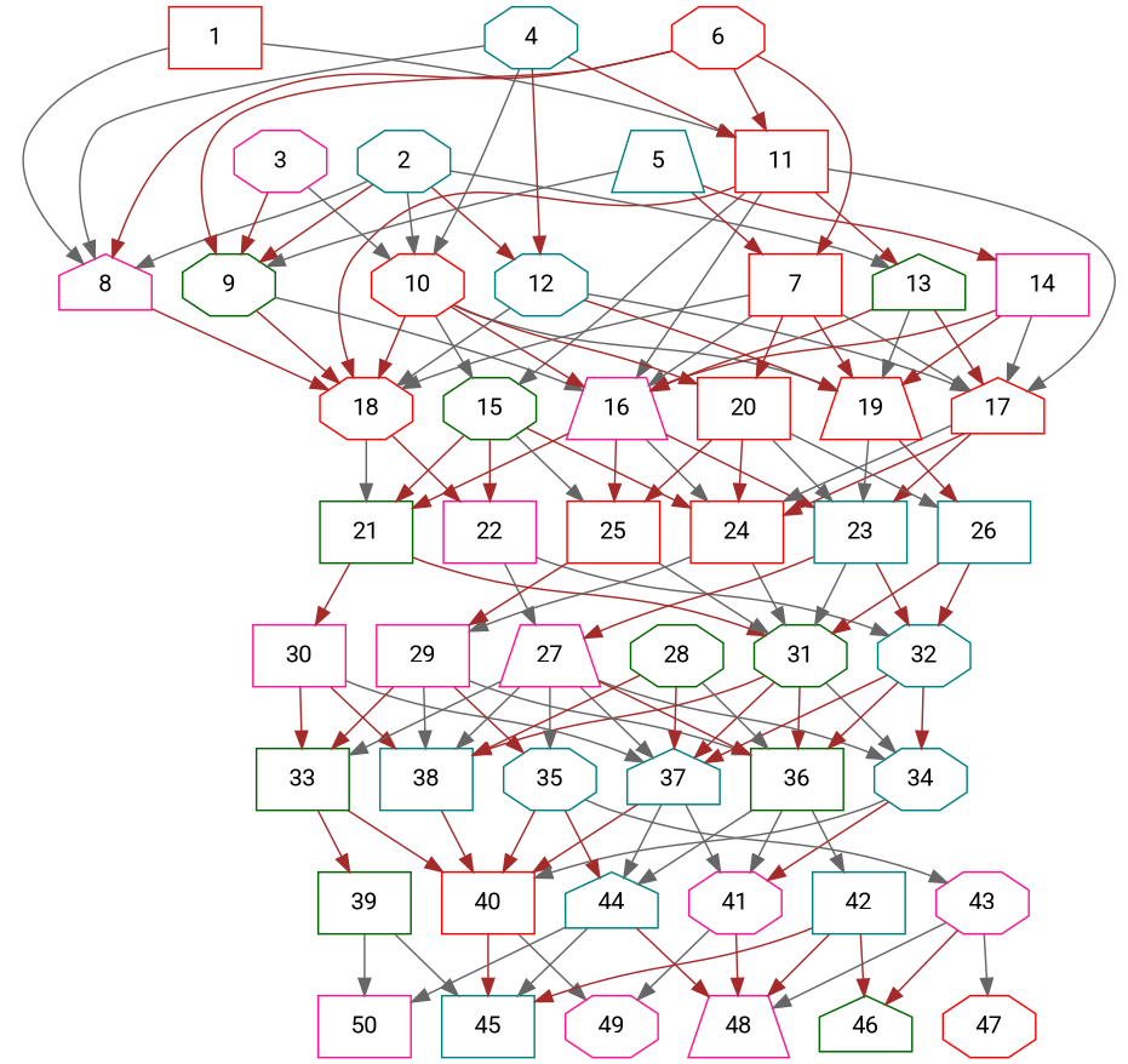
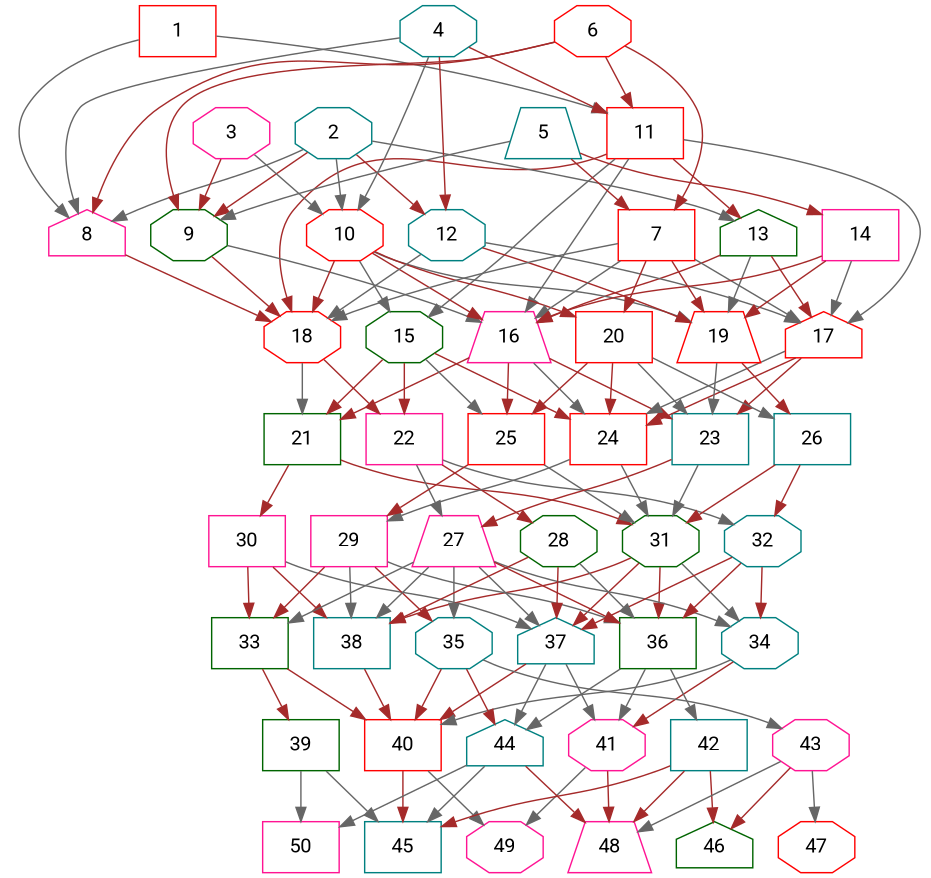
  digraph {
    fontname=Roboto
    node [alpha=0.07 color=teal fontname=Roboto shape=box]
    edge [color=brown fontname=Roboto]
    1 [alpha=0.14 color=red]
    8 [alpha=0.06 color=deeppink shape=house]
    11 [alpha=0.16 color=red]
    18 [alpha=0.06 color=red shape=octagon]
    16 [alpha=0.08 color=deeppink shape=trapezium]
    17 [alpha=0.02 color=red shape=house]
    15 [alpha=0.09 color=darkgreen shape=octagon]
    13 [alpha=0.16 color=darkgreen shape=house]
    21 [alpha=0.08 color=darkgreen]
    22 [alpha=0.19 color=deeppink]
    24 [alpha=0.19 color=red]
    25 [alpha=0.06 color=red]
    23
    19 [alpha=0.17 color=red shape=trapezium]
    26 [alpha=0.13]
    2 [alpha=0.13 shape=octagon]
    9 [color=darkgreen shape=octagon]
    10 [alpha=0.15 color=red shape=octagon]
    12 [alpha=0.10 shape=octagon]
    20 [alpha=0.11 color=red]
    3 [alpha=0.02 color=deeppink shape=octagon]
    4 [shape=octagon]
    5 [alpha=0.18 shape=trapezium]
    7 [alpha=0.03 color=red]
    14 [alpha=0.19 color=deeppink]
    6 [alpha=0.09 color=red shape=octagon]
    30 [alpha=0.12 color=deeppink]
    31 [alpha=0.15 color=darkgreen shape=octagon]
    29 [alpha=0.18 color=deeppink]
    27 [alpha=0.12 color=deeppink shape=trapezium]
    32 [alpha=0.05 shape=octagon]
    28 [alpha=0.06 color=darkgreen shape=octagon]
    33 [alpha=0.11 color=darkgreen]
    37 [alpha=0.14 shape=house]
    38 [alpha=0.13]
    34 [shape=octagon]
    36 [color=darkgreen]
    35 [alpha=0.17 shape=octagon]
    39 [alpha=0.17 color=darkgreen]
    40 [alpha=0.05 color=red]
    41 [alpha=0.14 color=deeppink shape=octagon]
    44 [alpha=0.12 shape=house]
    42 [alpha=0.14]
    43 [alpha=0.08 color=deeppink shape=octagon]
    45 [alpha=0.15]
    50 [alpha=0.13 color=deeppink]
    49 [alpha=0.00 color=deeppink shape=octagon]
    48 [alpha=0.19 color=deeppink shape=trapezium]
    46 [alpha=0.10 color=darkgreen shape=house]
    47 [alpha=0.16 color=red shape=octagon]
    1 -> 8 [color=gray40]
    1 -> 11 [color=gray40]
    8 -> 18
    11 -> 18
    11 -> 16 [color=gray40]
    11 -> 17 [color=gray40]
    11 -> 15 [color=gray40]
    11 -> 13
    18 -> 21 [color=gray40]
    18 -> 22
    16 -> 21
    16 -> 24 [color=gray40]
    16 -> 25
    16 -> 23
    17 -> 24 [color=gray40]
    17 -> 24
    17 -> 23
    15 -> 21
    15 -> 22
    15 -> 24
    15 -> 25 [color=gray40]
    13 -> 16
    13 -> 17
    13 -> 19 [color=gray40]
    21 -> 30
    21 -> 31
    22 -> 27 [color=gray40]
    22 -> 32 [color=gray40]
+   22 -> 28
    24 -> 31 [color=gray40]
    24 -> 29 [color=gray40]
    25 -> 31 [color=gray40]
    25 -> 29
    23 -> 31 [color=gray40]
    23 -> 27
-   23 -> 32
    19 -> 23 [color=gray40]
    19 -> 26
    26 -> 31
    26 -> 32
    2 -> 8 [color=gray40]
    2 -> 13 [color=gray40]
    2 -> 9
    2 -> 10 [color=gray40]
    2 -> 12
    9 -> 18
    9 -> 16 [color=gray40]
    10 -> 18
    10 -> 16
    10 -> 15 [color=gray40]
    10 -> 19 [color=gray40]
    10 -> 20
    12 -> 18 [color=gray40]
    12 -> 17 [color=gray40]
    12 -> 19
    20 -> 24
    20 -> 25
    20 -> 23 [color=gray40]
    20 -> 26 [color=gray40]
    3 -> 9
    3 -> 10 [color=gray40]
    4 -> 8 [color=gray40]
    4 -> 11
    4 -> 10 [color=gray40]
    4 -> 12
    5 -> 9 [color=gray40]
    5 -> 7
    5 -> 14
    7 -> 18 [color=gray40]
    7 -> 16 [color=gray40]
    7 -> 17 [color=gray40]
    7 -> 19
    7 -> 20
    14 -> 16
    14 -> 17 [color=gray40]
    14 -> 19
    6 -> 8
    6 -> 11
    6 -> 9
    6 -> 7
    30 -> 33
    30 -> 37 [color=gray40]
    30 -> 38
    31 -> 37
    31 -> 38
    31 -> 34 [color=gray40]
    31 -> 36
    29 -> 33
    29 -> 38 [color=gray40]
    29 -> 36 [color=gray40]
    29 -> 35
    27 -> 33 [color=gray40]
    27 -> 37 [color=gray40]
    27 -> 38 [color=gray40]
    27 -> 34 [color=gray40]
    27 -> 36
    27 -> 35 [color=gray40]
    32 -> 37
    32 -> 34
    32 -> 36
    28 -> 37
    28 -> 38
    28 -> 36 [color=gray40]
    33 -> 39
    33 -> 40
    37 -> 40
    37 -> 41 [color=gray40]
    37 -> 44 [color=gray40]
    38 -> 40
    34 -> 40 [color=gray40]
    34 -> 41
    36 -> 41 [color=gray40]
    36 -> 44 [color=gray40]
    36 -> 42 [color=gray40]
    35 -> 40
    35 -> 44
    35 -> 43 [color=gray40]
    39 -> 45 [color=gray40]
    39 -> 50 [color=gray40]
    40 -> 45
    40 -> 49 [color=gray40]
    41 -> 49 [color=gray40]
    41 -> 48
    44 -> 45 [color=gray40]
    44 -> 50 [color=gray40]
    44 -> 48
    42 -> 45
    42 -> 48
    42 -> 46
    43 -> 48 [color=gray40]
    43 -> 46
    43 -> 47 [color=gray40]
  }
